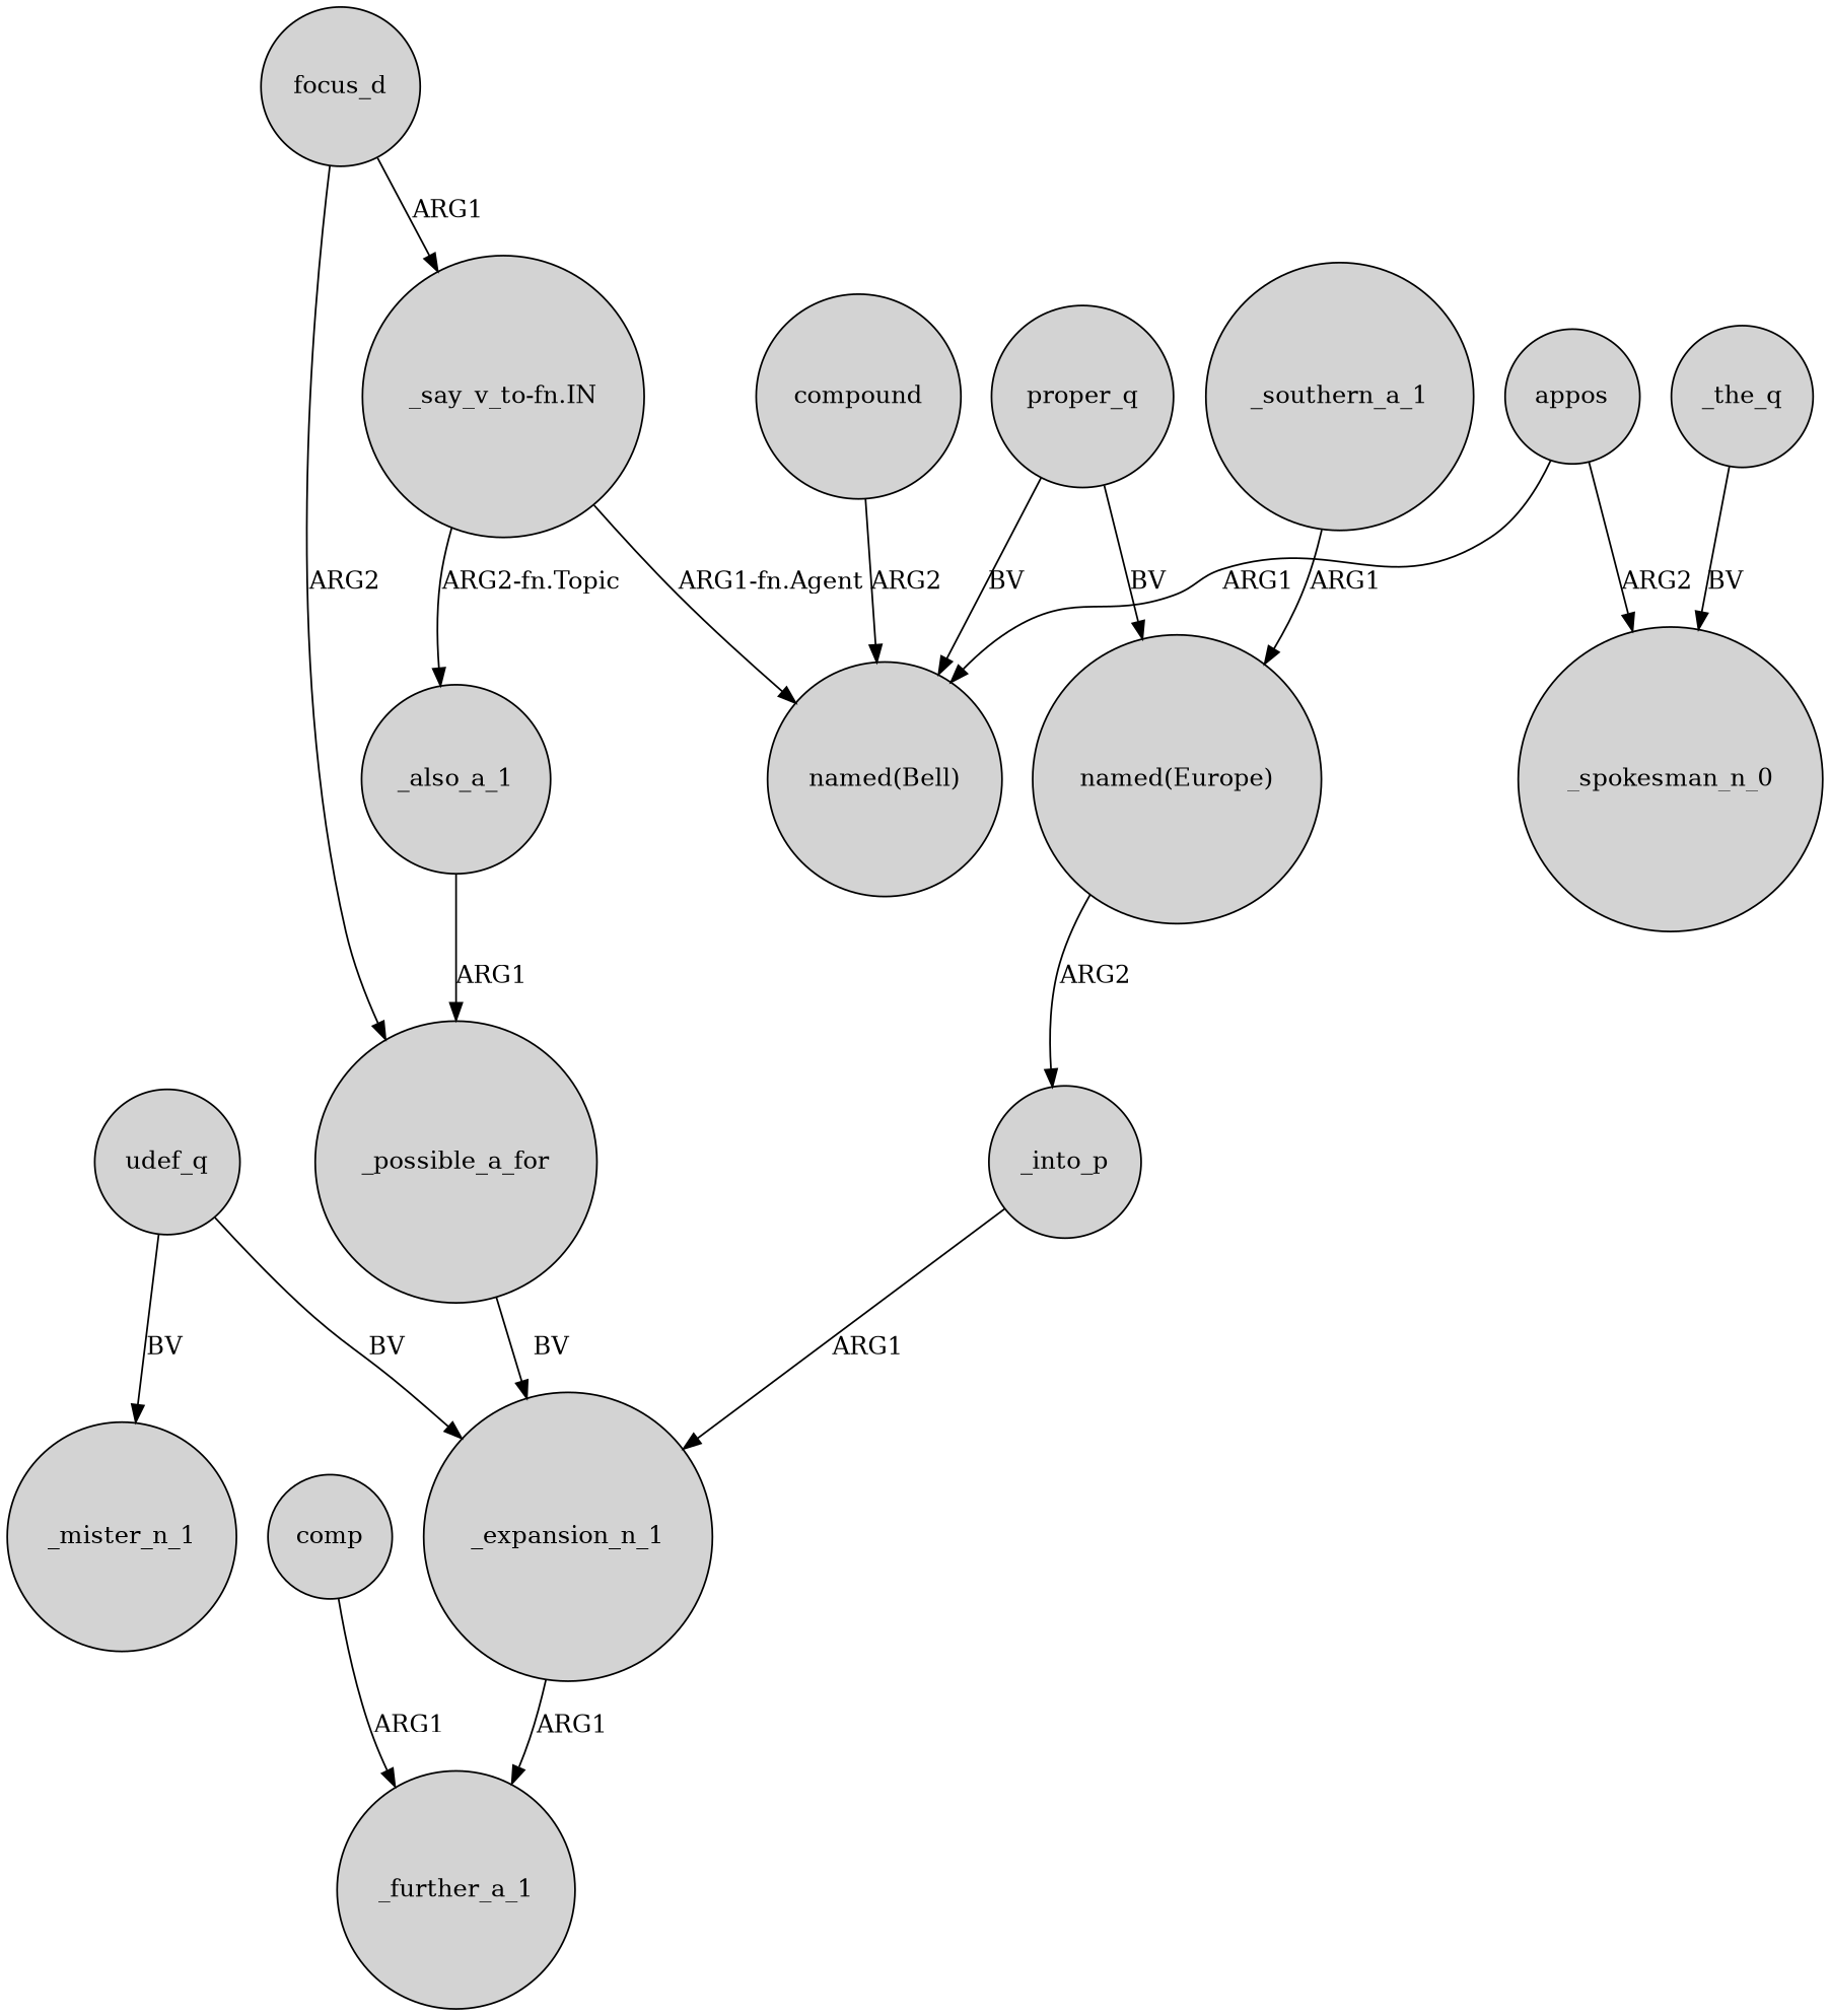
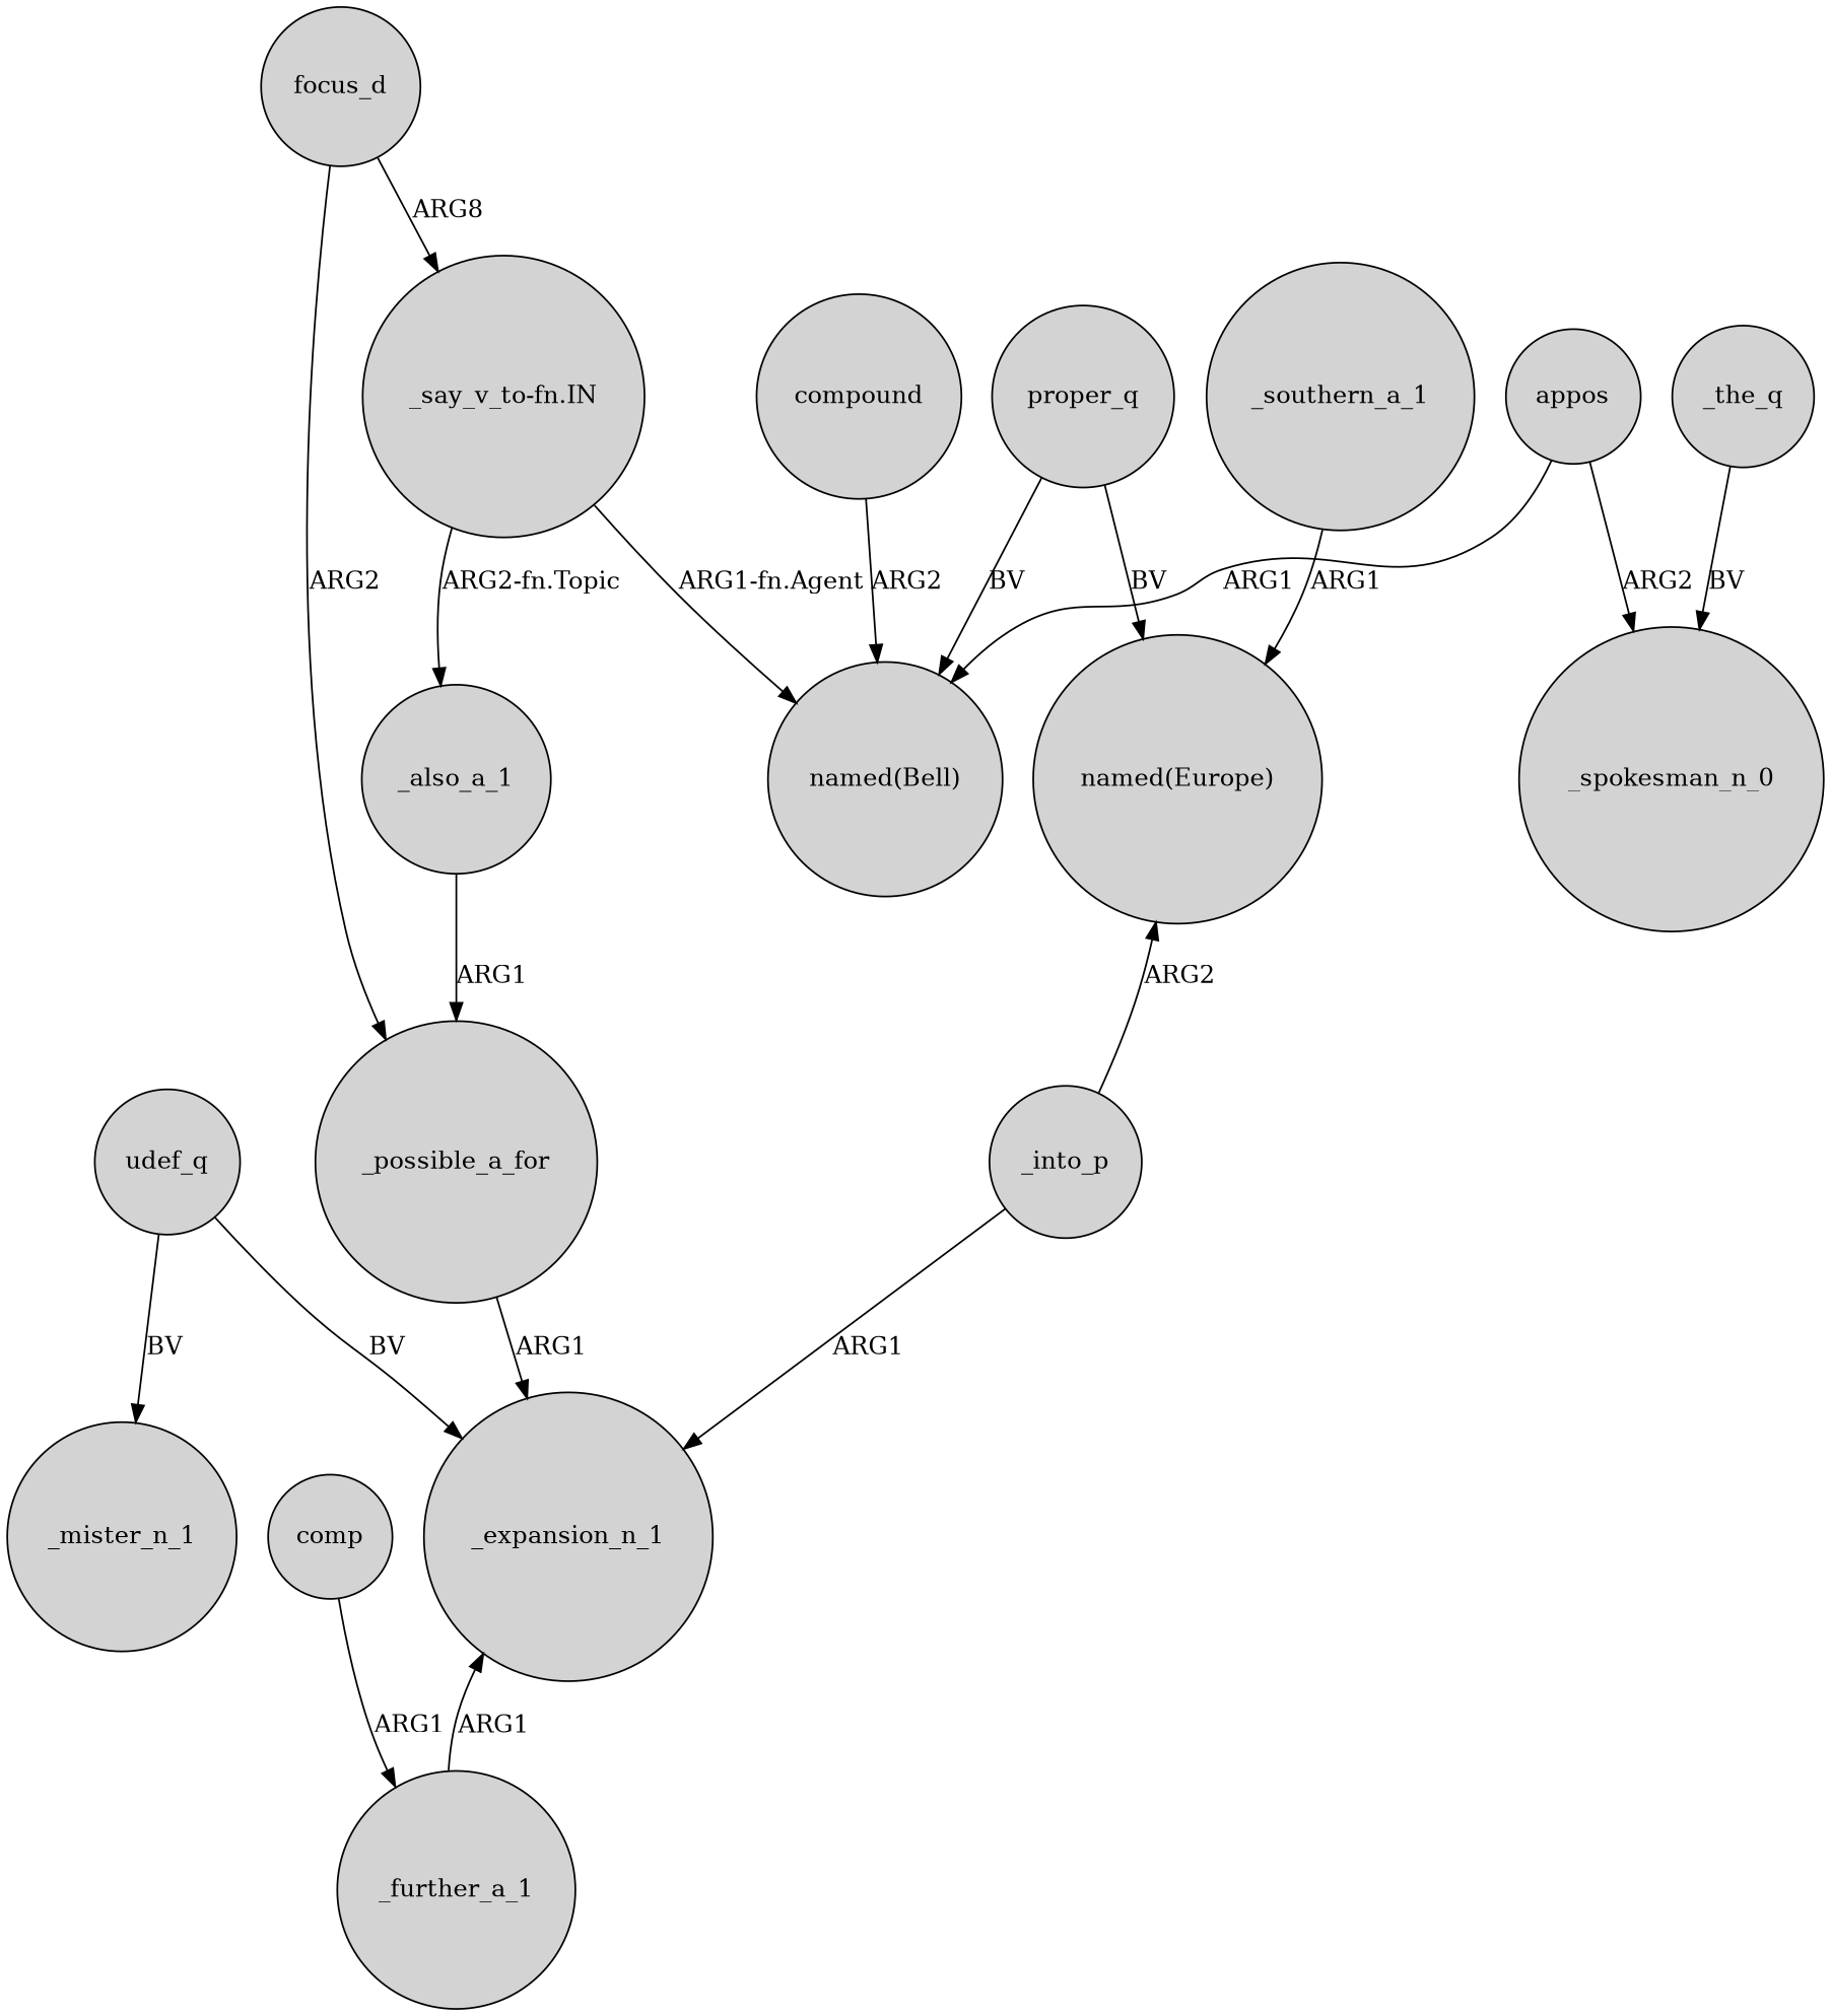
  digraph {
    node [shape=circle style=filled]
    _southern_a_1
    "named(Europe)"
    n3 [label=_spokesman_n_0]
    appos
    "named(Bell)"
    _possible_a_for
    _expansion_n_1
    compound
    "_say_v_to-fn.IN"
    _also_a_1
    udef_q
    _mister_n_1
    _into_p
    comp
    _further_a_1
    proper_q
    _the_q
    focus_d
    _southern_a_1 -> "named(Europe)" [label=ARG1]
    appos -> n3 [label=ARG2]
    appos -> "named(Bell)" [label=ARG1]
-   _possible_a_for -> _expansion_n_1 [label=BV]
+   _possible_a_for -> _expansion_n_1 [label=ARG1]
    compound -> "named(Bell)" [label=ARG2]
    "_say_v_to-fn.IN" -> "named(Bell)" [label="ARG1-fn.Agent"]
    "_say_v_to-fn.IN" -> _also_a_1 [label="ARG2-fn.Topic"]
    _also_a_1 -> _possible_a_for [label=ARG1]
    udef_q -> _expansion_n_1 [label=BV]
    udef_q -> _mister_n_1 [label=BV]
-   "named(Europe)" -> _into_p [label=ARG2]
+   _into_p -> "named(Europe)" [label=ARG2]
    _into_p -> _expansion_n_1 [label=ARG1]
    comp -> _further_a_1 [label=ARG1]
-   _expansion_n_1 -> _further_a_1 [label=ARG1]
+   _further_a_1 -> _expansion_n_1 [label=ARG1]
    proper_q -> "named(Europe)" [label=BV]
    proper_q -> "named(Bell)" [label=BV]
    _the_q -> n3 [label=BV]
    focus_d -> _possible_a_for [label=ARG2]
-   focus_d -> "_say_v_to-fn.IN" [label=ARG1]
+   focus_d -> "_say_v_to-fn.IN" [label=ARG8]
  }
